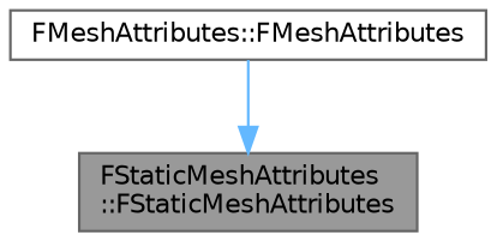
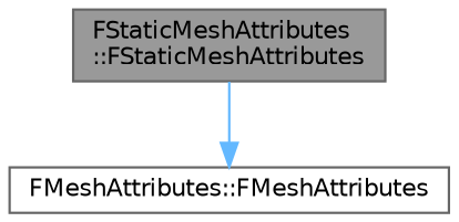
  digraph {
    rankdir=TB
    node [fontname=Helvetica fontsize=10 shape=box style=filled]
    n1 [color=gray40 fillcolor=grey60 fontcolor=black height=0.2 label="FStaticMeshAttributes\l::FStaticMeshAttributes" width=0.4]
    n2 [color=grey40 fillcolor=white height=0.2 label="FMeshAttributes::FMeshAttributes" width=0.4]
-   n2 -> n1 [color=steelblue1 fontname=Helvetica fontsize=10 labelfontname=Helvetica labelfontsize=10 style=solid]
+   n1 -> n2 [color=steelblue1 fontname=Helvetica fontsize=10 labelfontname=Helvetica labelfontsize=10 style=solid]
  }
